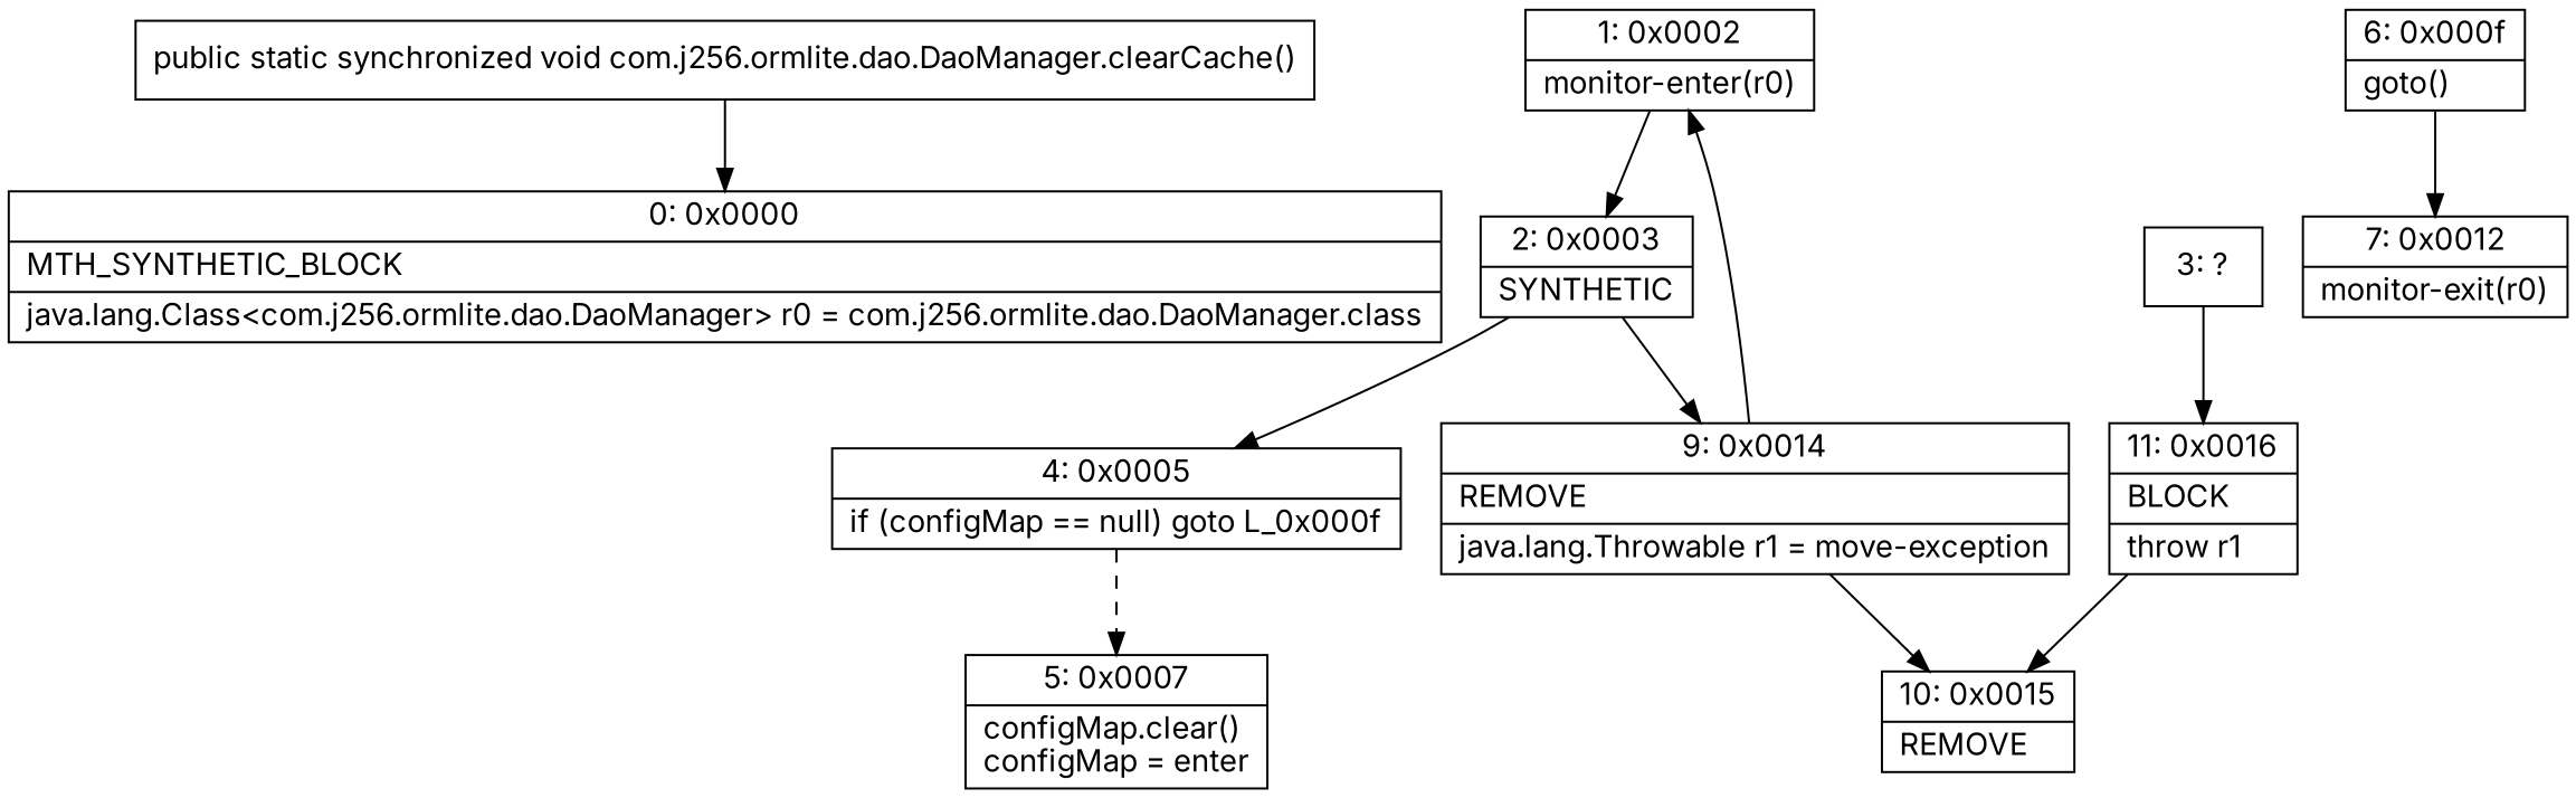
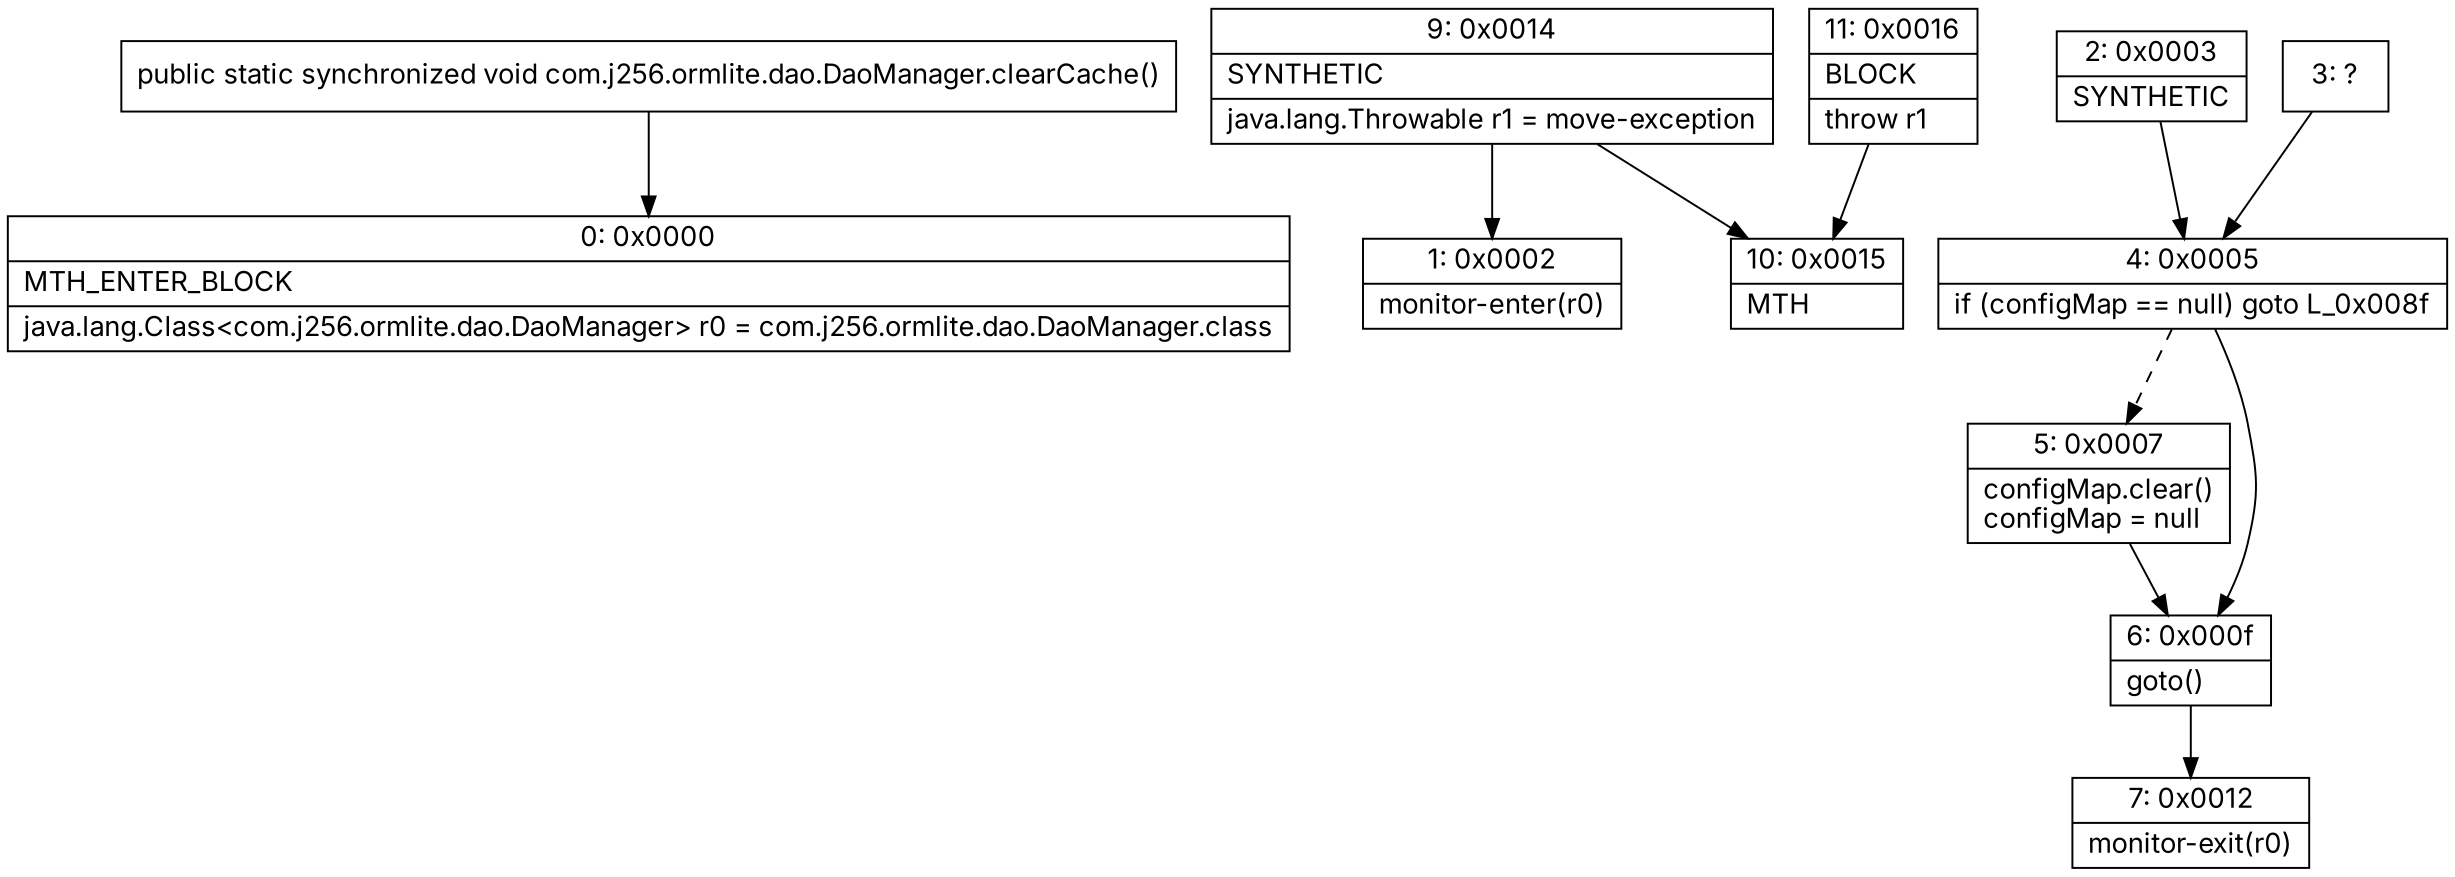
  digraph {
    fontname=Inter
    node [fontname=Inter shape=record]
    edge [fontname=Inter]
-   n1 [label="{0\:\ 0x0000|MTH_SYNTHETIC_BLOCK\l|java.lang.Class\<com.j256.ormlite.dao.DaoManager\> r0 = com.j256.ormlite.dao.DaoManager.class\l}"]
+   n1 [label="{0\:\ 0x0000|MTH_ENTER_BLOCK\l|java.lang.Class\<com.j256.ormlite.dao.DaoManager\> r0 = com.j256.ormlite.dao.DaoManager.class\l}"]
    n2 [label="{1\:\ 0x0002|monitor\-enter(r0)\l}"]
    n3 [label="{2\:\ 0x0003|SYNTHETIC\l}"]
-   n4 [label="{9\:\ 0x0014|REMOVE\l|java.lang.Throwable r1 = move\-exception\l}"]
-   n5 [label="{4\:\ 0x0005|if (configMap == null) goto L_0x000f\l}"]
+   n4 [label="{9\:\ 0x0014|SYNTHETIC\l|java.lang.Throwable r1 = move\-exception\l}"]
+   n5 [label="{4\:\ 0x0005|if (configMap == null) goto L_0x008f\l}"]
    n6 [label="{3\:\ ?}"]
-   n7 [label="{10\:\ 0x0015|REMOVE\l}"]
-   n8 [label="{5\:\ 0x0007|configMap.clear()\lconfigMap = enter\l}"]
+   n7 [label="{10\:\ 0x0015|MTH\l}"]
+   n8 [label="{5\:\ 0x0007|configMap.clear()\lconfigMap = null\l}"]
    n9 [label="{6\:\ 0x000f|goto()\l}"]
    n10 [label="{7\:\ 0x0012|monitor\-exit(r0)\l}"]
    n11 [label="{11\:\ 0x0016|BLOCK\l|throw r1\l}"]
    n12 [label="{public static synchronized void com.j256.ormlite.dao.DaoManager.clearCache() }"]
-   n2 -> n3
-   n3 -> n4
    n3 -> n5
    n4 -> n2
    n4 -> n7
    n5 -> n8 [style=dashed]
-   n6 -> n11
+   n5 -> n9
+   n6 -> n5
+   n8 -> n9
    n9 -> n10
    n11 -> n7
    n12 -> n1
  }
